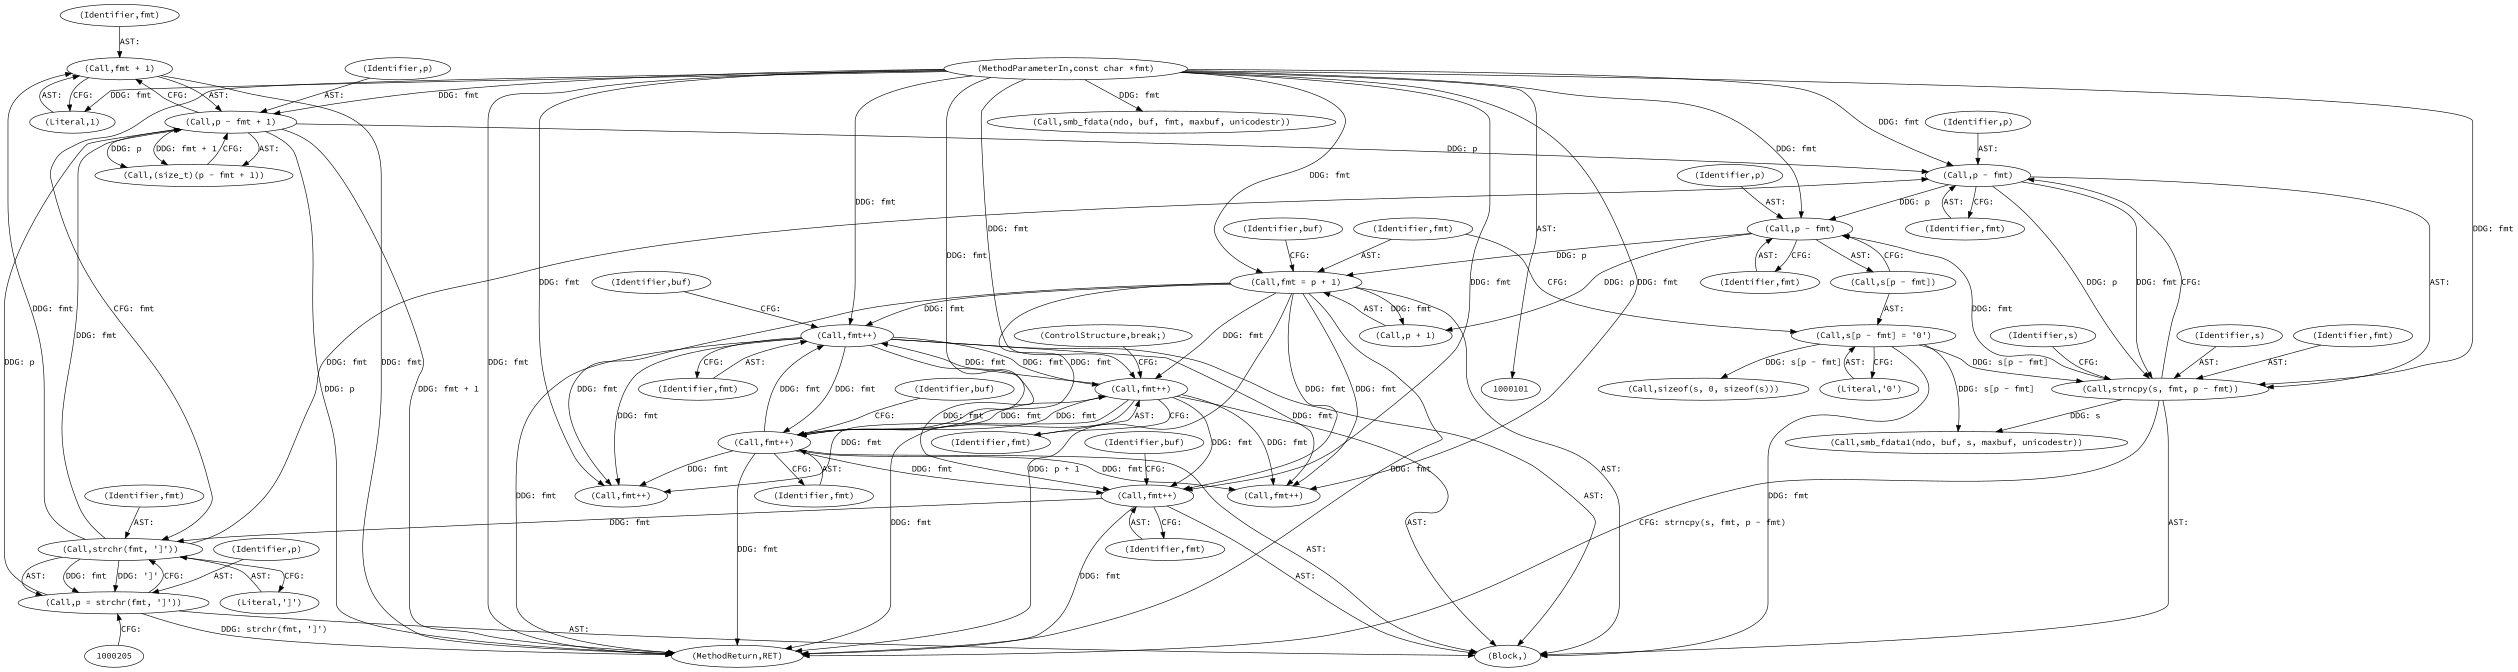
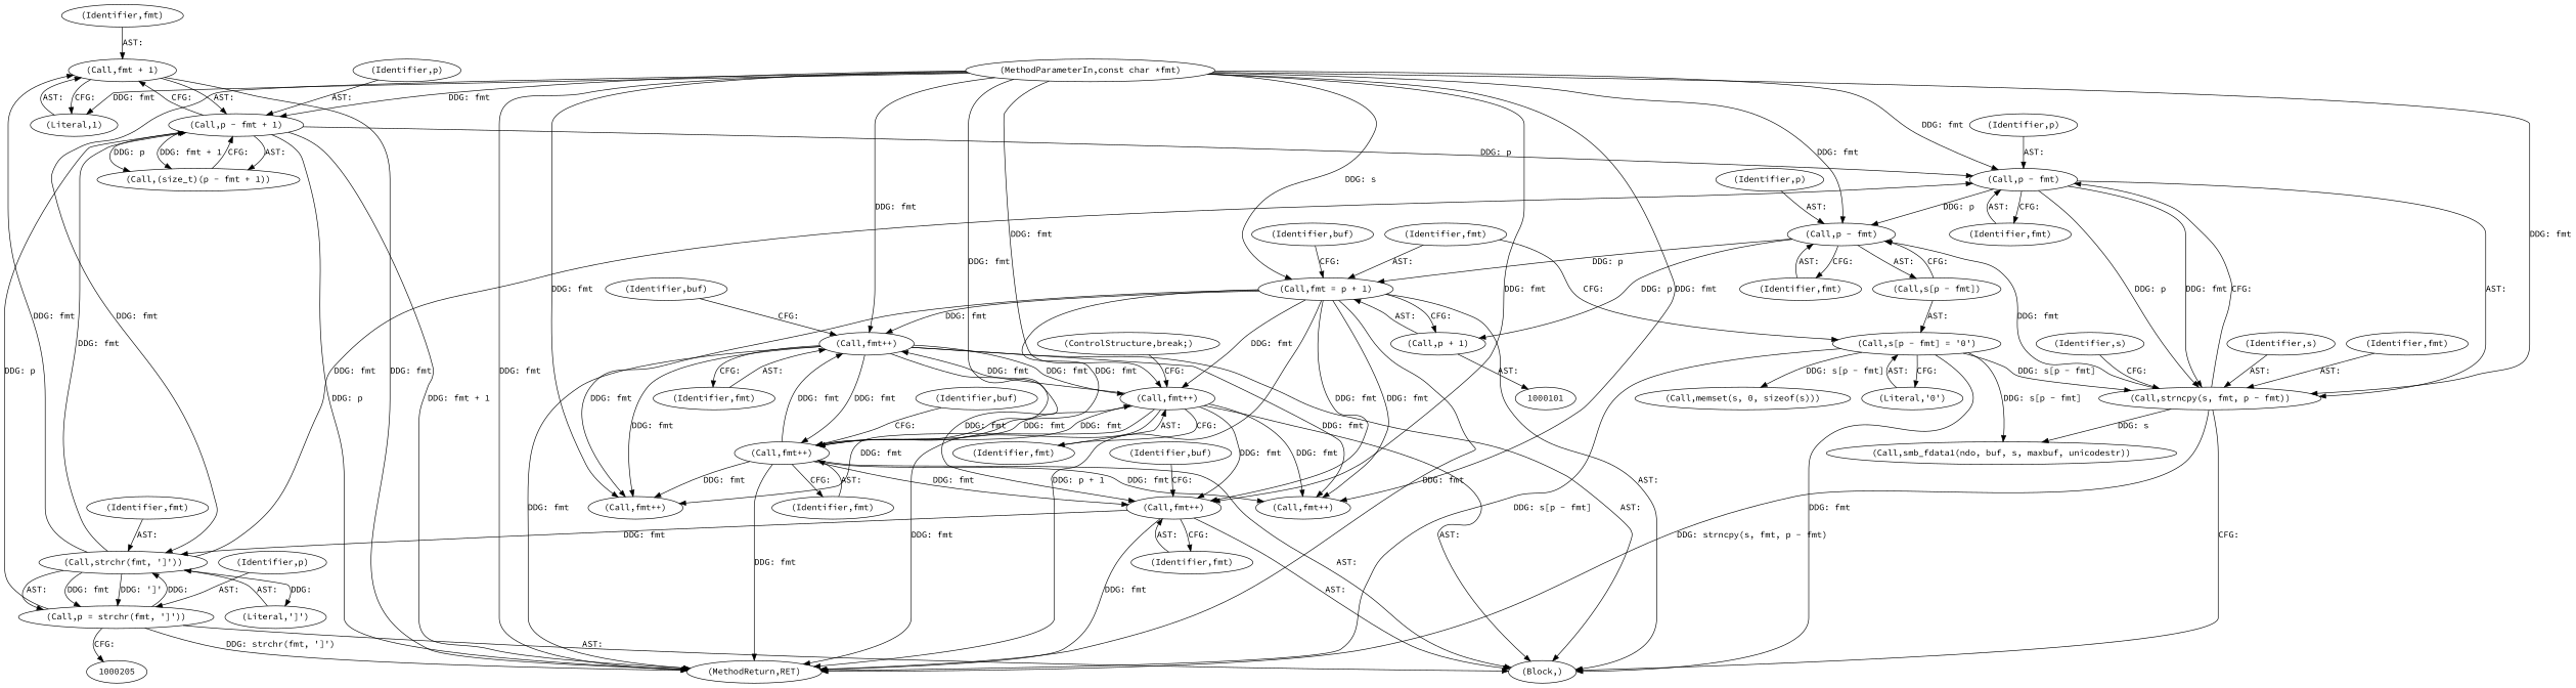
  digraph {
    fontname="Source Code Pro"
    node [fontname="Source Code Pro"]
    edge [fontname="Source Code Pro"]
    n1 [label="(Call,fmt + 1)"]
    n2 [label="(Call,p - fmt + 1)"]
    n3 [label="(MethodReturn,RET)"]
    n4 [label="(Literal,1)"]
    n5 [label="(Call,p - fmt)"]
    n6 [label="(Call,(size_t)(p - fmt + 1))"]
    n7 [label="(Call,strchr(fmt, ']'))"]
    n8 [label="(Call,p = strchr(fmt, ']'))"]
    n9 [label="(Literal,']')"]
    n10 [label="(Call,p - fmt)"]
    n11 [label="(Call,strncpy(s, fmt, p - fmt))"]
    n12 [label="(Identifier,fmt)"]
    n13 [label="(Block,)"]
    n14 [label="(Call,fmt++)"]
    n15 [label="(Identifier,fmt)"]
    n16 [label="(Call,fmt++)"]
    n17 [label="(Call,fmt++)"]
    n18 [label="(Call,fmt++)"]
    n19 [label="(Call,fmt++)"]
    n20 [label="(Call,fmt++)"]
    n21 [label="(Identifier,fmt)"]
    n22 [label="(Identifier,fmt)"]
    n23 [label="(Identifier,fmt)"]
    n24 [label="(Call,fmt = p + 1)"]
    n25 [label="(Call,p + 1)"]
    n26 [label="(Identifier,fmt)"]
    n27 [label="(Call,s[p - fmt])"]
    n28 [label="(Call,s[p - fmt] = '\0')"]
    n29 [label="(Call,smb_fdata1(ndo, buf, s, maxbuf, unicodestr))"]
    n30 [label="(MethodParameterIn,const char *fmt)"]
-   n31 [label="(Call,smb_fdata(ndo, buf, fmt, maxbuf, unicodestr))"]
    1000101
-   n33 [label="(Call,sizeof(s, 0, sizeof(s)))"]
+   n33 [label="(Call,memset(s, 0, sizeof(s)))"]
    n34 [label="(Literal,'\0')"]
    n35 [label="(Identifier,buf)"]
    n36 [label="(Identifier,fmt)"]
    n37 [label="(ControlStructure,break;)"]
    n38 [label="(Identifier,p)"]
    n39 [label="(Identifier,buf)"]
    n40 [label="(Identifier,p)"]
    n41 [label="(Identifier,buf)"]
    n42 [label="(Identifier,s)"]
    n43 [label="(Identifier,s)"]
    n44 [label="(Identifier,buf)"]
    n45 [label="(Identifier,p)"]
    n46 [label="(Identifier,p)"]
    n47 [label="(Identifier,fmt)"]
    n48 [label="(Identifier,fmt)"]
    n49 [label="(Identifier,fmt)"]
    1000205
    n1 -> n2 [label="AST: "]
    n1 -> n3 [label="DDG: fmt"]
    n1 -> n4 [label="CFG: "]
    n2 -> n1 [label="CFG: "]
    n2 -> n3 [label="DDG: fmt + 1"]
    n2 -> n3 [label="DDG: p"]
    n2 -> n5 [label="DDG: p"]
    n2 -> n6 [label="AST: "]
    n2 -> n6 [label="DDG: p"]
    n2 -> n6 [label="DDG: fmt + 1"]
    n4 -> n1 [label="AST: "]
    n5 -> n10 [label="DDG: p"]
    n5 -> n11 [label="AST: "]
    n5 -> n11 [label="DDG: fmt"]
    n5 -> n11 [label="DDG: p"]
    n5 -> n12 [label="CFG: "]
    n6 -> n2 [label="CFG: "]
    n7 -> n1 [label="DDG: fmt"]
    n7 -> n2 [label="DDG: fmt"]
    n7 -> n5 [label="DDG: fmt"]
    n7 -> n8 [label="AST: "]
    n7 -> n8 [label="DDG: fmt"]
    n7 -> n8 [label="DDG: ']'"]
-   n7 -> n9 [label="CFG: "]
+   n7 -> n9 [label="DDG: "]
    n8 -> n2 [label="DDG: p"]
    n8 -> n3 [label="DDG: strchr(fmt, ']')"]
-   n8 -> n7 [label="CFG: "]
+   n8 -> n7 [label="DDG: "]
    n8 -> n13 [label="AST: "]
    n9 -> n7 [label="AST: "]
    n10 -> n24 [label="DDG: p"]
    n10 -> n25 [label="DDG: p"]
    n10 -> n26 [label="CFG: "]
    n10 -> n27 [label="AST: "]
-   n11 -> n3 [label="CFG: strncpy(s, fmt, p - fmt)"]
+   n11 -> n3 [label="DDG: strncpy(s, fmt, p - fmt)"]
    n11 -> n5 [label="CFG: "]
    n11 -> n10 [label="DDG: fmt"]
-   n11 -> n13 [label="AST: "]
+   n11 -> n13 [label="CFG: "]
    n11 -> n29 [label="DDG: s"]
    n12 -> n5 [label="AST: "]
    n14 -> n3 [label="DDG: fmt"]
    n14 -> n7 [label="DDG: fmt"]
    n14 -> n13 [label="AST: "]
    n14 -> n15 [label="CFG: "]
    n15 -> n14 [label="AST: "]
    n16 -> n3 [label="DDG: fmt"]
    n16 -> n13 [label="AST: "]
    n16 -> n14 [label="DDG: fmt"]
    n16 -> n17 [label="DDG: fmt"]
    n16 -> n18 [label="DDG: fmt"]
    n16 -> n19 [label="DDG: fmt"]
    n16 -> n20 [label="DDG: fmt"]
    n16 -> n21 [label="CFG: "]
    n17 -> n3 [label="DDG: fmt"]
    n17 -> n13 [label="AST: "]
    n17 -> n14 [label="DDG: fmt"]
    n17 -> n16 [label="DDG: fmt"]
    n17 -> n18 [label="DDG: fmt"]
    n17 -> n19 [label="DDG: fmt"]
    n17 -> n20 [label="DDG: fmt"]
    n17 -> n22 [label="CFG: "]
    n18 -> n3 [label="DDG: fmt"]
    n18 -> n13 [label="AST: "]
    n18 -> n14 [label="DDG: fmt"]
    n18 -> n16 [label="DDG: fmt"]
    n18 -> n17 [label="DDG: fmt"]
    n18 -> n19 [label="DDG: fmt"]
    n18 -> n20 [label="DDG: fmt"]
    n18 -> n23 [label="CFG: "]
    n21 -> n16 [label="AST: "]
    n22 -> n17 [label="AST: "]
    n23 -> n18 [label="AST: "]
    n24 -> n3 [label="DDG: p + 1"]
    n24 -> n3 [label="DDG: fmt"]
    n24 -> n13 [label="AST: "]
    n24 -> n14 [label="DDG: fmt"]
    n24 -> n16 [label="DDG: fmt"]
    n24 -> n17 [label="DDG: fmt"]
    n24 -> n18 [label="DDG: fmt"]
    n24 -> n19 [label="DDG: fmt"]
    n24 -> n20 [label="DDG: fmt"]
-   n24 -> n25 [label="DDG: fmt"]
+   n24 -> n25 [label="CFG: "]
    n25 -> n24 [label="AST: "]
    n26 -> n10 [label="AST: "]
    n27 -> n10 [label="CFG: "]
    n27 -> n28 [label="AST: "]
+   n28 -> n3 [label="DDG: s[p - fmt]"]
    n28 -> n11 [label="DDG: s[p - fmt]"]
    n28 -> n13 [label="DDG: fmt"]
    n28 -> n29 [label="DDG: s[p - fmt]"]
    n28 -> n33 [label="DDG: s[p - fmt]"]
    n28 -> n34 [label="CFG: "]
    n30 -> n2 [label="DDG: fmt"]
    n30 -> n3 [label="DDG: fmt"]
    n30 -> n4 [label="DDG: fmt"]
    n30 -> n5 [label="DDG: fmt"]
-   n30 -> n7 [label="CFG: fmt"]
+   n30 -> n7 [label="DDG: fmt"]
    n30 -> n10 [label="DDG: fmt"]
    n30 -> n11 [label="DDG: fmt"]
    n30 -> n14 [label="DDG: fmt"]
    n30 -> n16 [label="DDG: fmt"]
    n30 -> n17 [label="DDG: fmt"]
    n30 -> n18 [label="DDG: fmt"]
    n30 -> n19 [label="DDG: fmt"]
    n30 -> n20 [label="DDG: fmt"]
-   n30 -> n24 [label="DDG: fmt"]
-   n30 -> n31 [label="DDG: fmt"]
-   n30 -> 1000101 [label="AST: "]
+   n30 -> n24 [label="DDG: s"]
+   n25 -> 1000101 [label="AST: "]
    n34 -> n28 [label="AST: "]
    n35 -> n18 [label="CFG: "]
    n36 -> n7 [label="AST: "]
    n37 -> n17 [label="CFG: "]
    n38 -> n10 [label="AST: "]
    n39 -> n24 [label="CFG: "]
    n40 -> n8 [label="AST: "]
    n41 -> n16 [label="CFG: "]
    n42 -> n11 [label="CFG: "]
    n43 -> n11 [label="AST: "]
    n44 -> n14 [label="CFG: "]
    n45 -> n2 [label="AST: "]
    n46 -> n5 [label="AST: "]
    n47 -> n1 [label="AST: "]
    n48 -> n11 [label="AST: "]
    n49 -> n24 [label="AST: "]
    n49 -> n28 [label="CFG: "]
-   1000205 -> n8 [label="CFG: "]
+   n8 -> 1000205 [label="CFG: "]
  }
